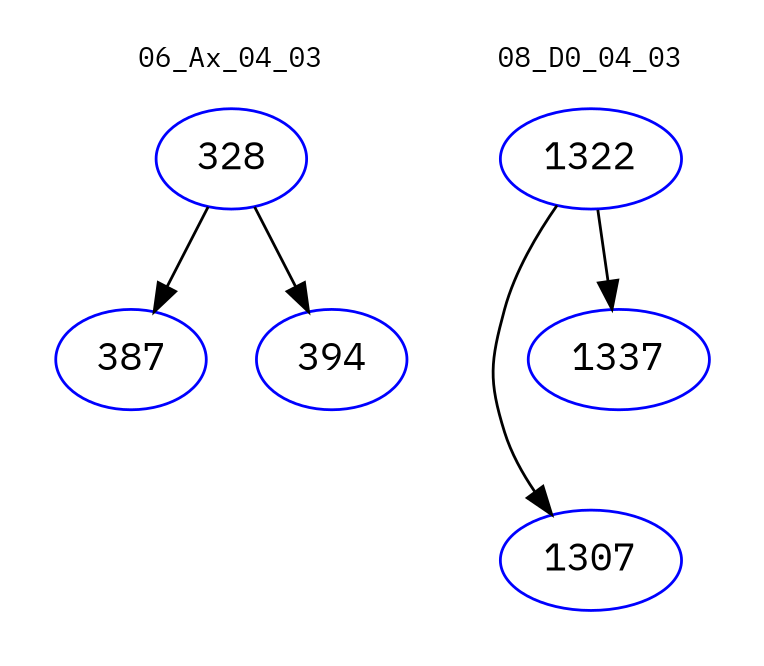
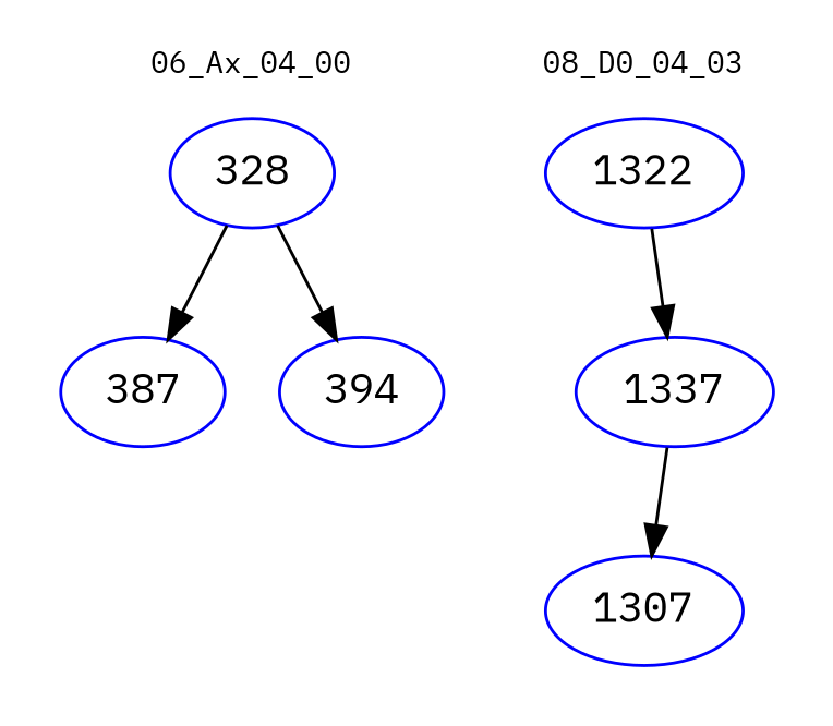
  digraph {
    fontname="IBM Plex Mono"
    node [color=blue fontname="IBM Plex Mono"]
    edge [color=black fontname="IBM Plex Mono"]
    n1 [label=328]
    n2 [label=387]
    n3 [label=394]
    n4 [label=1322]
    n5 [label=1307]
    n6 [label=1337]
    subgraph cluster_1 {
      color=white
      fontsize=10
-     label="06_Ax_04_03"
+     label="06_Ax_04_00"
      n1
      n2
      n3
    }
    subgraph cluster_2 {
      color=white
      fontsize=10
      label="08_D0_04_03"
      n4
      n5
      n6
    }
    n1 -> n2
    n1 -> n3
-   n4 -> n5
+   n6 -> n5
    n4 -> n6
  }
